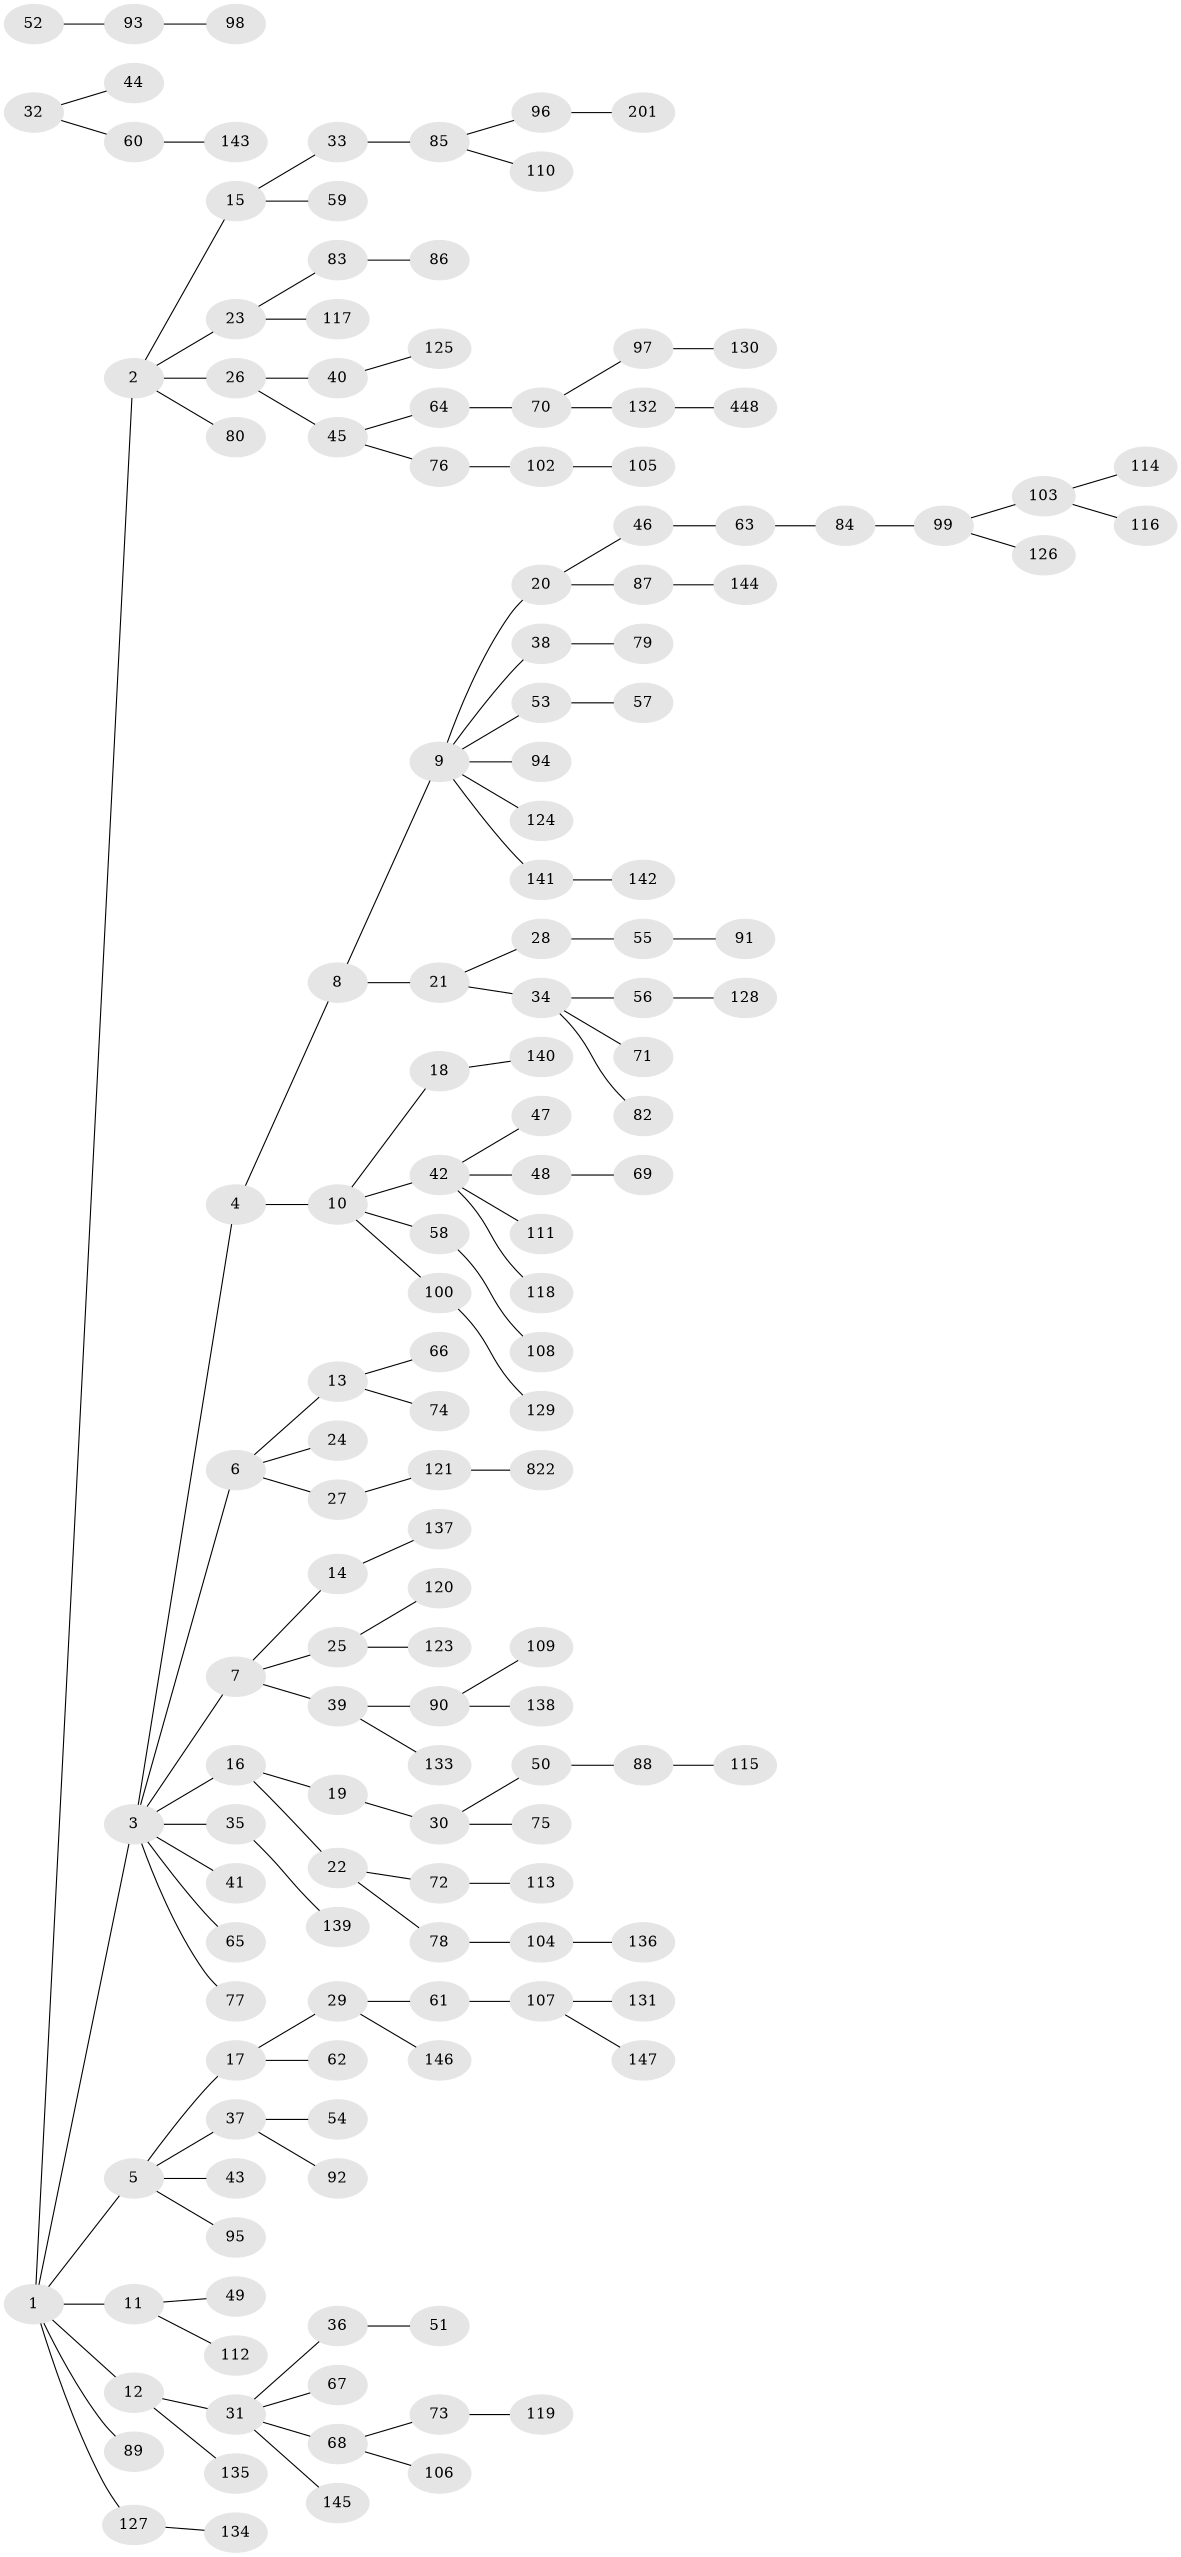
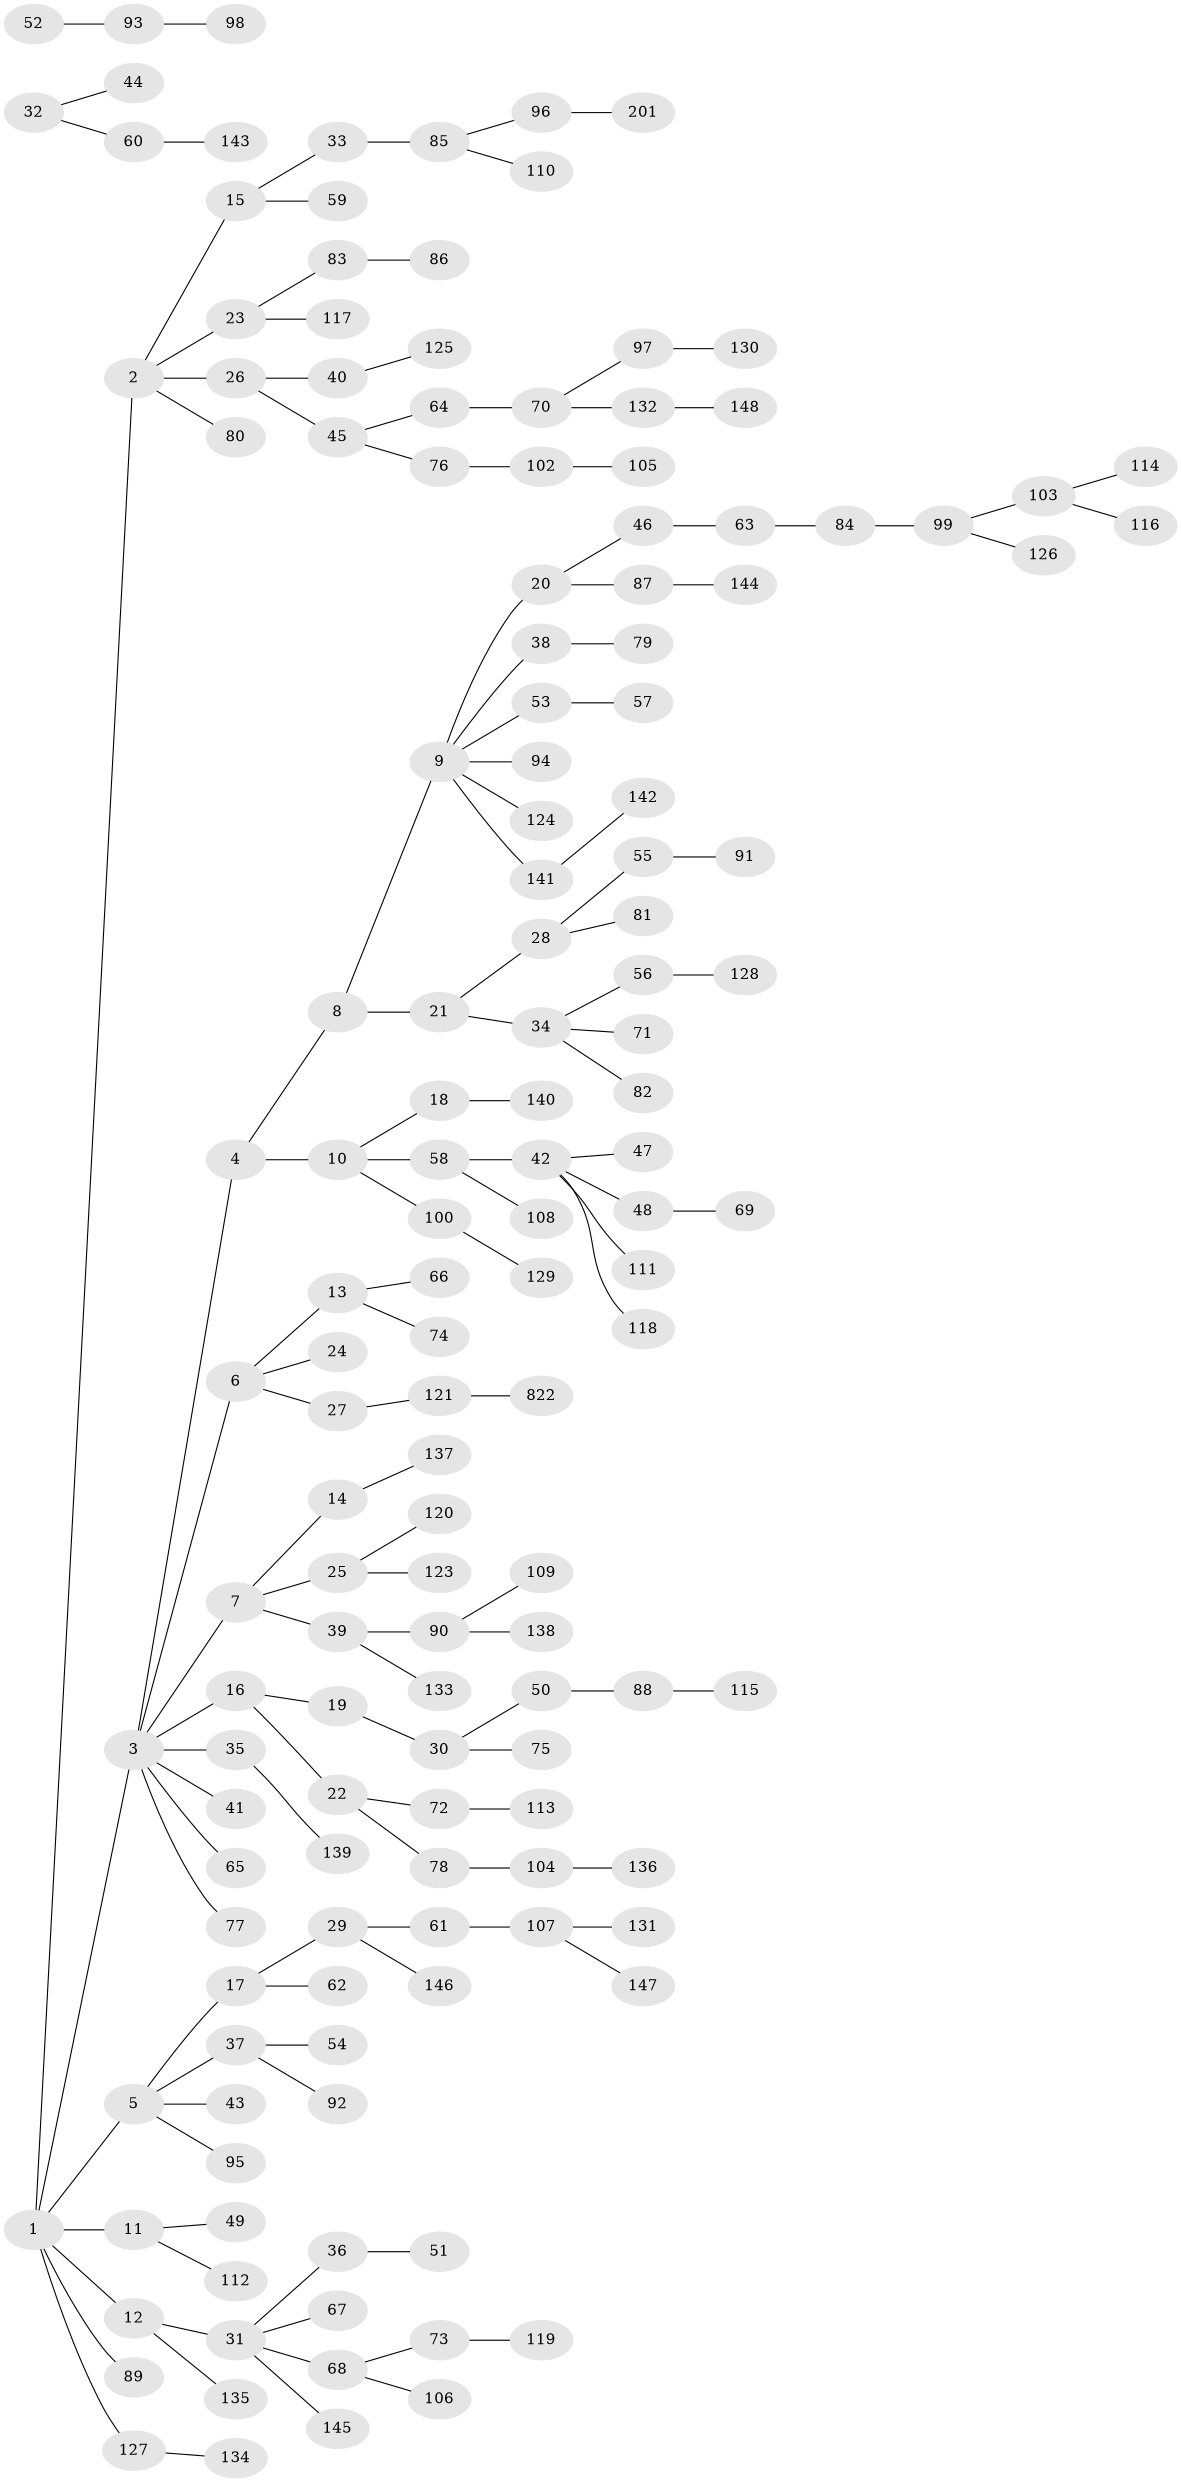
  graph {
    rankdir=LR
    node [color=gray90 style=filled]
    1
    2
    3
    5
    11
    12
    89
    127
    15
    23
    26
    80
    4
    6
    7
    16
    35
    41
    65
    77
    17
    37
    43
    95
    49
    112
    31
    135
    134
    33
    59
    83
    117
    40
    45
    8
    10
    13
    24
    27
    14
    25
    39
    19
    22
    139
    9
    21
    18
    42
    58
    100
    29
    62
    54
    92
    66
    74
    121
    137
    120
    123
    90
    133
    20
    38
    53
    94
    124
    141
    28
    34
    46
    87
    79
    57
    142
    140
    47
    48
    111
    118
    108
    129
    36
    67
    68
    145
    85
    30
    72
    78
    61
    146
    32
    44
    60
    50
    75
    63
    144
    55
+   81
    56
    71
    82
    113
    104
    86
    125
    64
    76
    n113 [label=822]
    52
    93
    91
    107
    88
    51
    73
    106
    143
    96
    110
    128
    109
    138
    69
    70
    102
    84
    115
    98
    131
    147
    99
    97
    132
    119
    130
-   148 [label=448]
+   148
    105
    136
    103
    126
    n146 [label=201]
    114
    116
    1 -- 2
    1 -- 3
    1 -- 5
    1 -- 11
    1 -- 12
    1 -- 89
    1 -- 127
    2 -- 15
    2 -- 23
    2 -- 26
    2 -- 80
    3 -- 4
    3 -- 6
    3 -- 7
    3 -- 16
    3 -- 35
    3 -- 41
    3 -- 65
    3 -- 77
    5 -- 17
    5 -- 37
    5 -- 43
    5 -- 95
    11 -- 49
    11 -- 112
    12 -- 31
    12 -- 135
    127 -- 134
    15 -- 33
    15 -- 59
    23 -- 83
    23 -- 117
    26 -- 40
    26 -- 45
    4 -- 8
    4 -- 10
    6 -- 13
    6 -- 24
    6 -- 27
    7 -- 14
    7 -- 25
    7 -- 39
    16 -- 19
    16 -- 22
    35 -- 139
    17 -- 29
    17 -- 62
    37 -- 54
    37 -- 92
    31 -- 36
    31 -- 67
    31 -- 68
    31 -- 145
    33 -- 85
    83 -- 86
    40 -- 125
    45 -- 64
    45 -- 76
    8 -- 9
    8 -- 21
    10 -- 18
-   10 -- 42
+   58 -- 42
    10 -- 58
    10 -- 100
    13 -- 66
    13 -- 74
    27 -- 121
    14 -- 137
    25 -- 120
    25 -- 123
    39 -- 90
    39 -- 133
    19 -- 30
    22 -- 72
    22 -- 78
    9 -- 20
    9 -- 38
    9 -- 53
    9 -- 94
    9 -- 124
    9 -- 141
    21 -- 28
    21 -- 34
    18 -- 140
    42 -- 47
    42 -- 48
    42 -- 111
    42 -- 118
    58 -- 108
    100 -- 129
    29 -- 61
    29 -- 146
    121 -- n113
    90 -- 109
    90 -- 138
    20 -- 46
    20 -- 87
    38 -- 79
    53 -- 57
    141 -- 142
    28 -- 55
+   28 -- 81
    34 -- 56
    34 -- 71
    34 -- 82
    46 -- 63
    87 -- 144
    48 -- 69
    36 -- 51
    68 -- 73
    68 -- 106
    85 -- 96
    85 -- 110
    30 -- 50
    30 -- 75
    72 -- 113
    78 -- 104
    61 -- 107
    32 -- 44
    32 -- 60
    60 -- 143
    50 -- 88
    63 -- 84
    55 -- 91
    56 -- 128
    104 -- 136
    64 -- 70
    76 -- 102
    52 -- 93
    93 -- 98
    107 -- 131
    107 -- 147
    88 -- 115
    73 -- 119
    96 -- n146
    70 -- 97
    70 -- 132
    102 -- 105
    84 -- 99
    99 -- 103
    99 -- 126
    97 -- 130
    132 -- 148
    103 -- 114
    103 -- 116
  }
